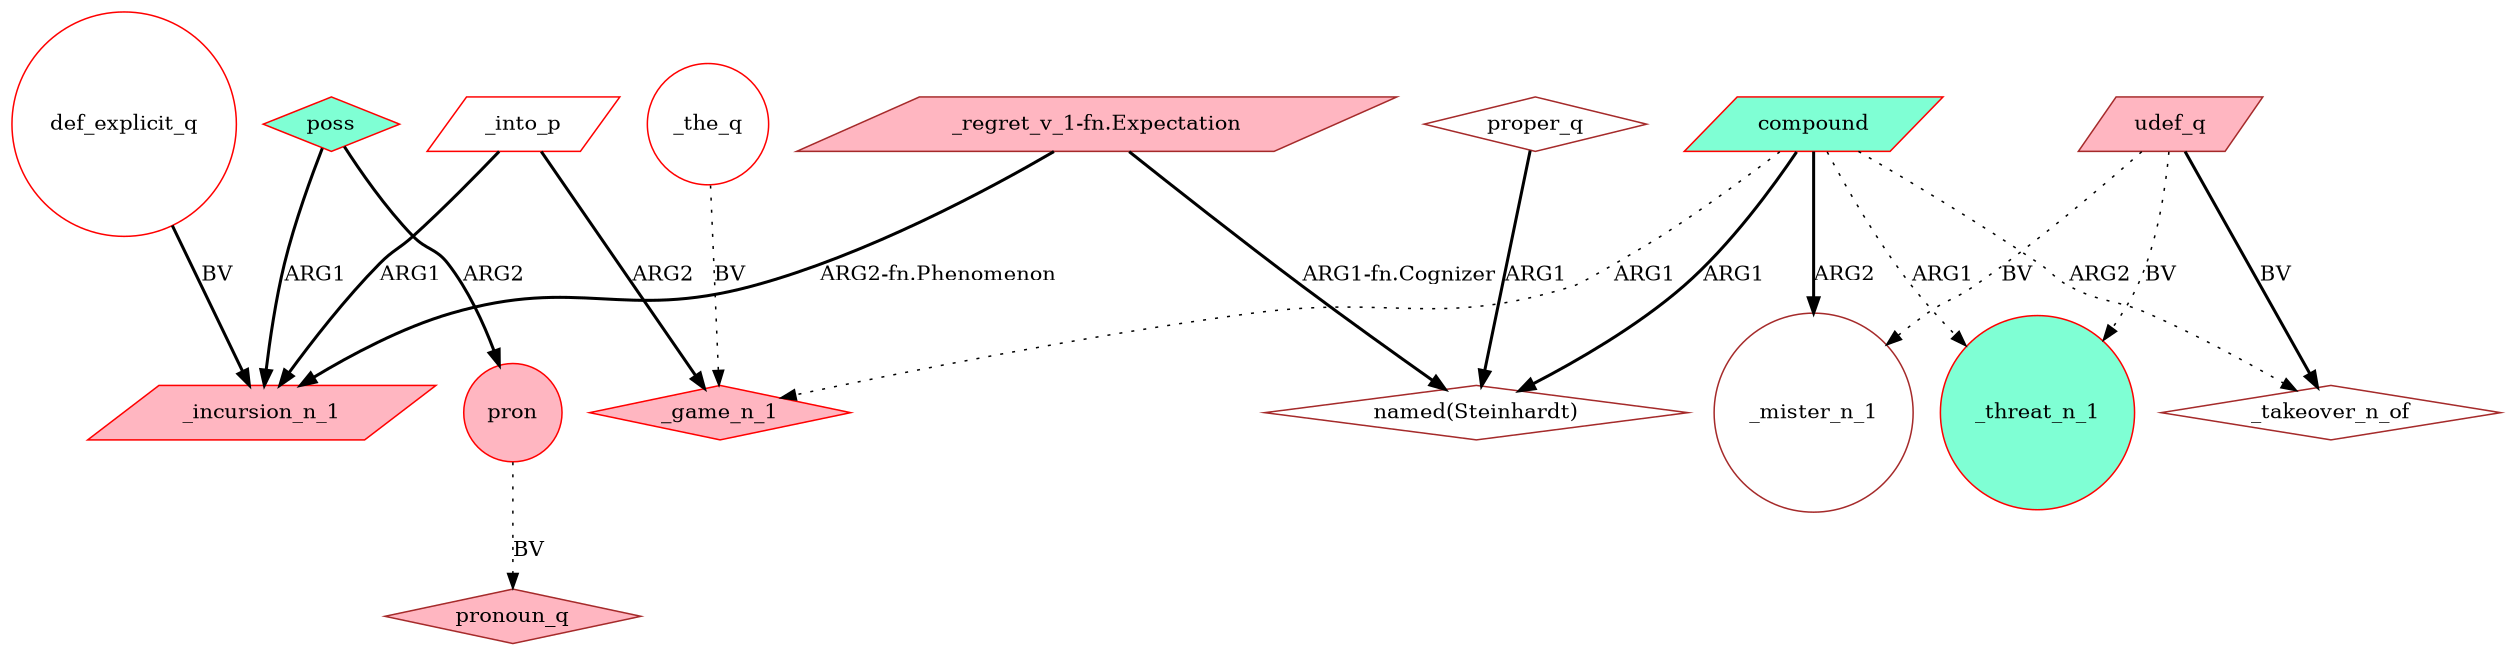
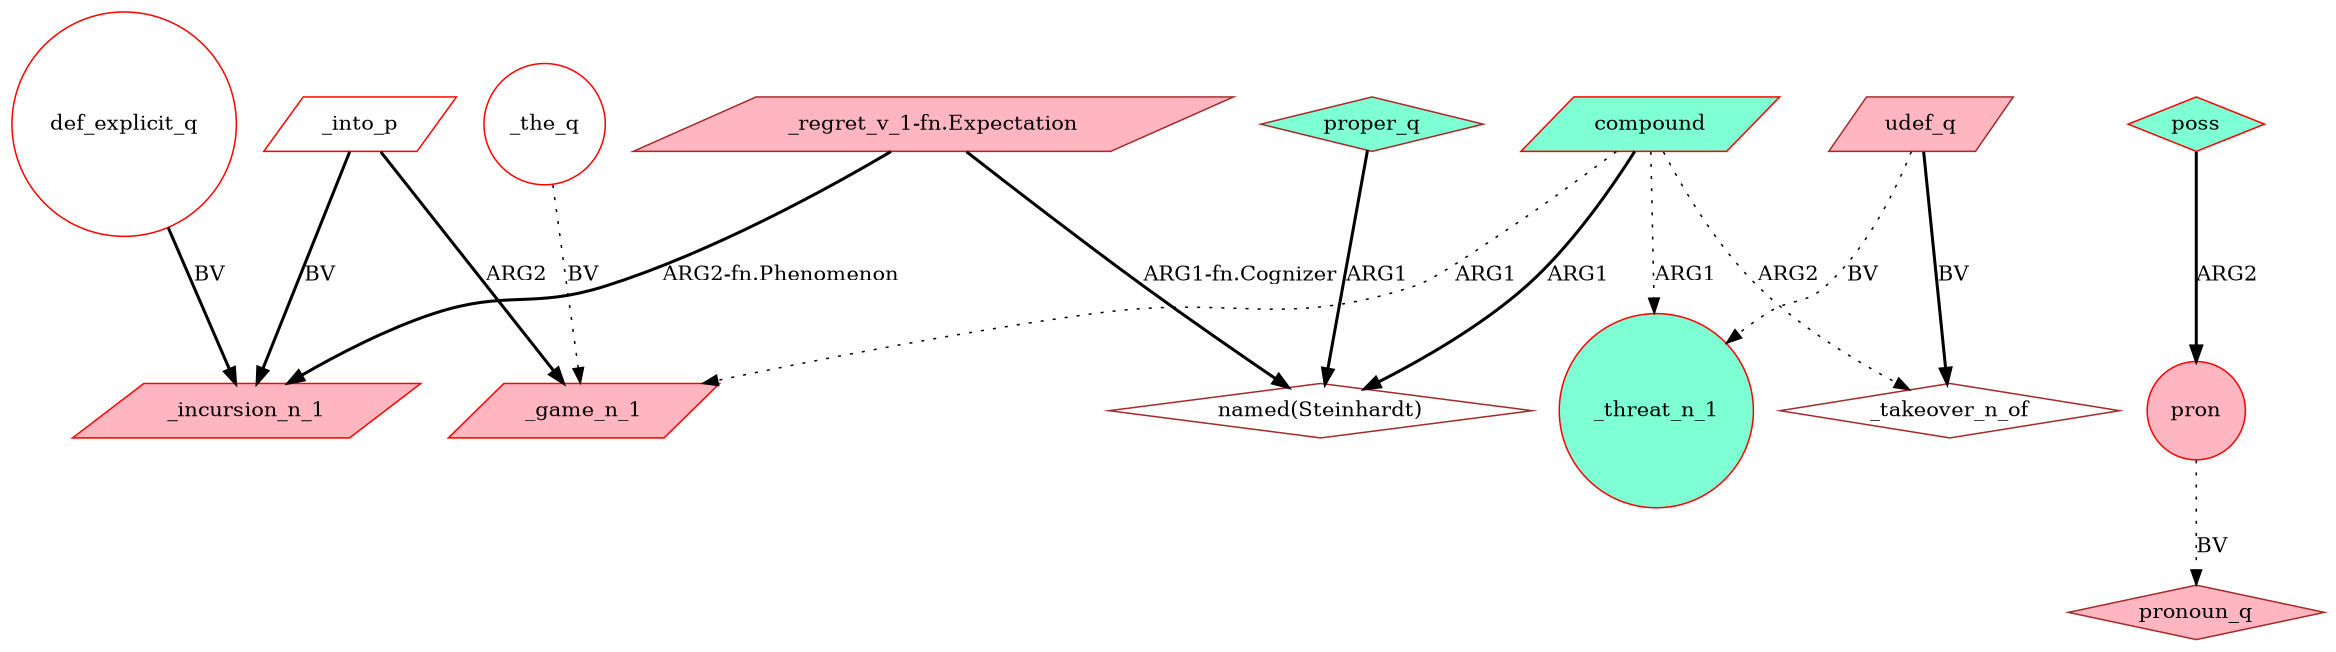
  digraph {
    node [color=red fillcolor=white shape=parallelogram style=filled]
    edge [style=bold]
    "_regret_v_1-fn.Expectation" [color=brown fillcolor=lightpink]
    _incursion_n_1 [fillcolor=lightpink]
    "named(Steinhardt)" [color=brown shape=diamond]
    compound [fillcolor=aquamarine]
-   _mister_n_1 [color=brown shape=circle]
    _takeover_n_of [color=brown shape=diamond]
    _threat_n_1 [fillcolor=aquamarine shape=circle]
-   _game_n_1 [fillcolor=lightpink shape=diamond]
+   _game_n_1 [fillcolor=lightpink]
    def_explicit_q [shape=circle]
    udef_q [color=brown fillcolor=lightpink]
    _the_q [shape=circle]
    _into_p
-   proper_q [color=brown shape=diamond]
+   proper_q [color=brown fillcolor=aquamarine shape=diamond]
    poss [fillcolor=aquamarine shape=diamond]
    pron [fillcolor=lightpink shape=circle]
    pronoun_q [color=brown fillcolor=lightpink shape=diamond]
    "_regret_v_1-fn.Expectation" -> _incursion_n_1 [label="ARG2-fn.Phenomenon"]
    "_regret_v_1-fn.Expectation" -> "named(Steinhardt)" [label="ARG1-fn.Cognizer"]
    compound -> "named(Steinhardt)" [label=ARG1]
-   compound -> _mister_n_1 [label=ARG2]
    compound -> _takeover_n_of [label=ARG2 style=dotted]
    compound -> _threat_n_1 [label=ARG1 style=dotted]
    compound -> _game_n_1 [label=ARG1 style=dotted]
    def_explicit_q -> _incursion_n_1 [label=BV]
-   udef_q -> _mister_n_1 [label=BV style=dotted]
    udef_q -> _takeover_n_of [label=BV]
    udef_q -> _threat_n_1 [label=BV style=dotted]
    _the_q -> _game_n_1 [label=BV style=dotted]
-   _into_p -> _incursion_n_1 [label=ARG1]
+   _into_p -> _incursion_n_1 [label=BV]
    _into_p -> _game_n_1 [label=ARG2]
    proper_q -> "named(Steinhardt)" [label=ARG1]
-   poss -> _incursion_n_1 [label=ARG1]
    poss -> pron [label=ARG2]
    pron -> pronoun_q [label=BV style=dotted]
  }
